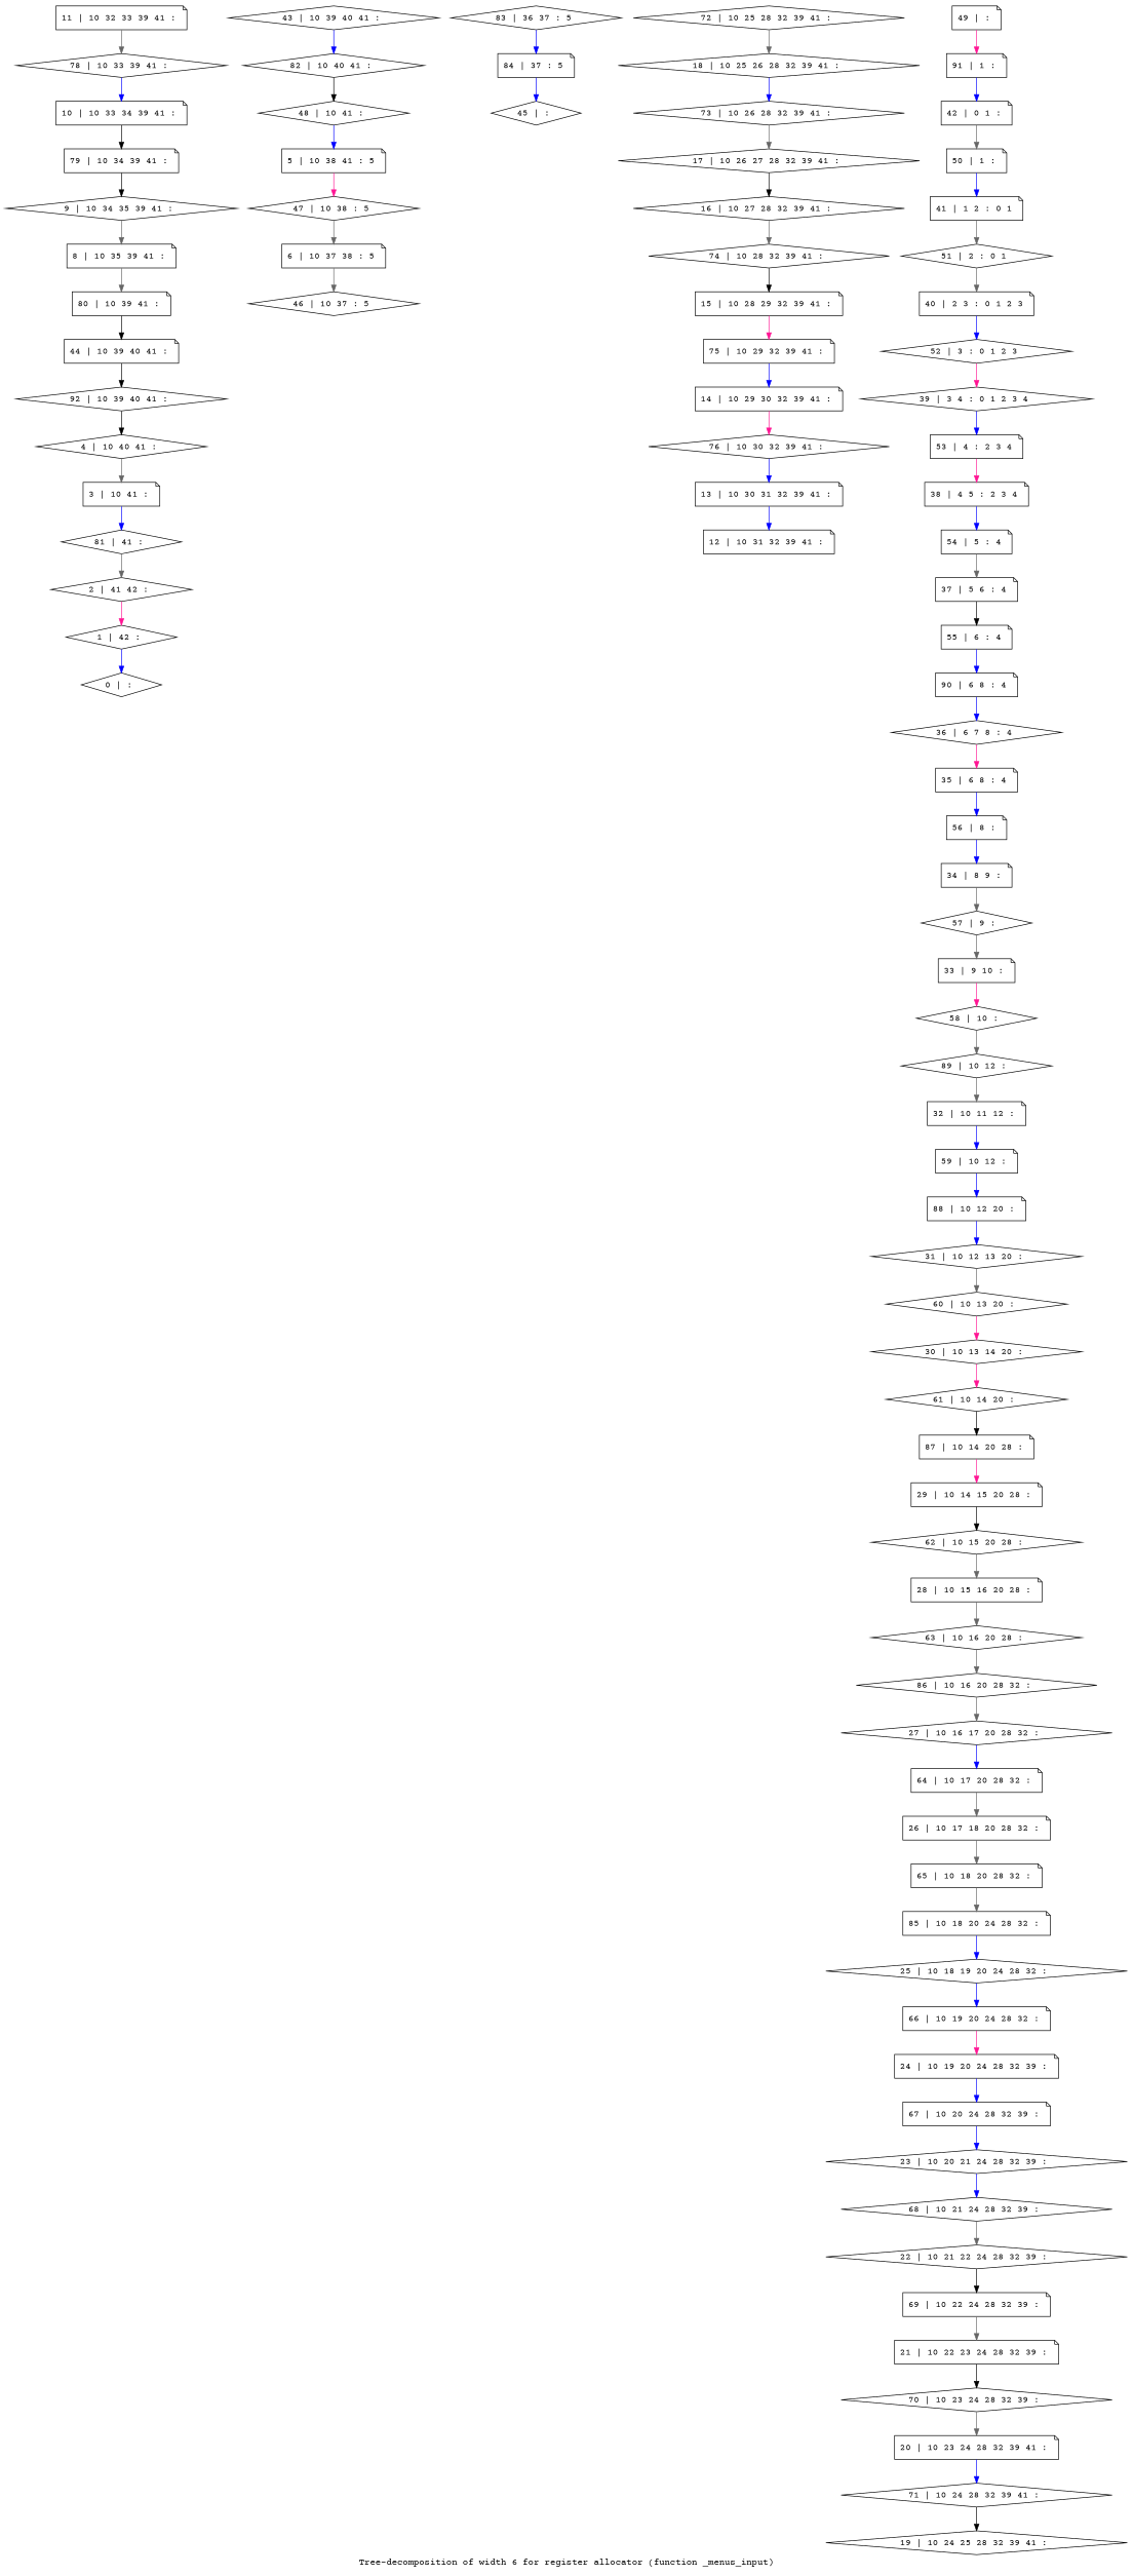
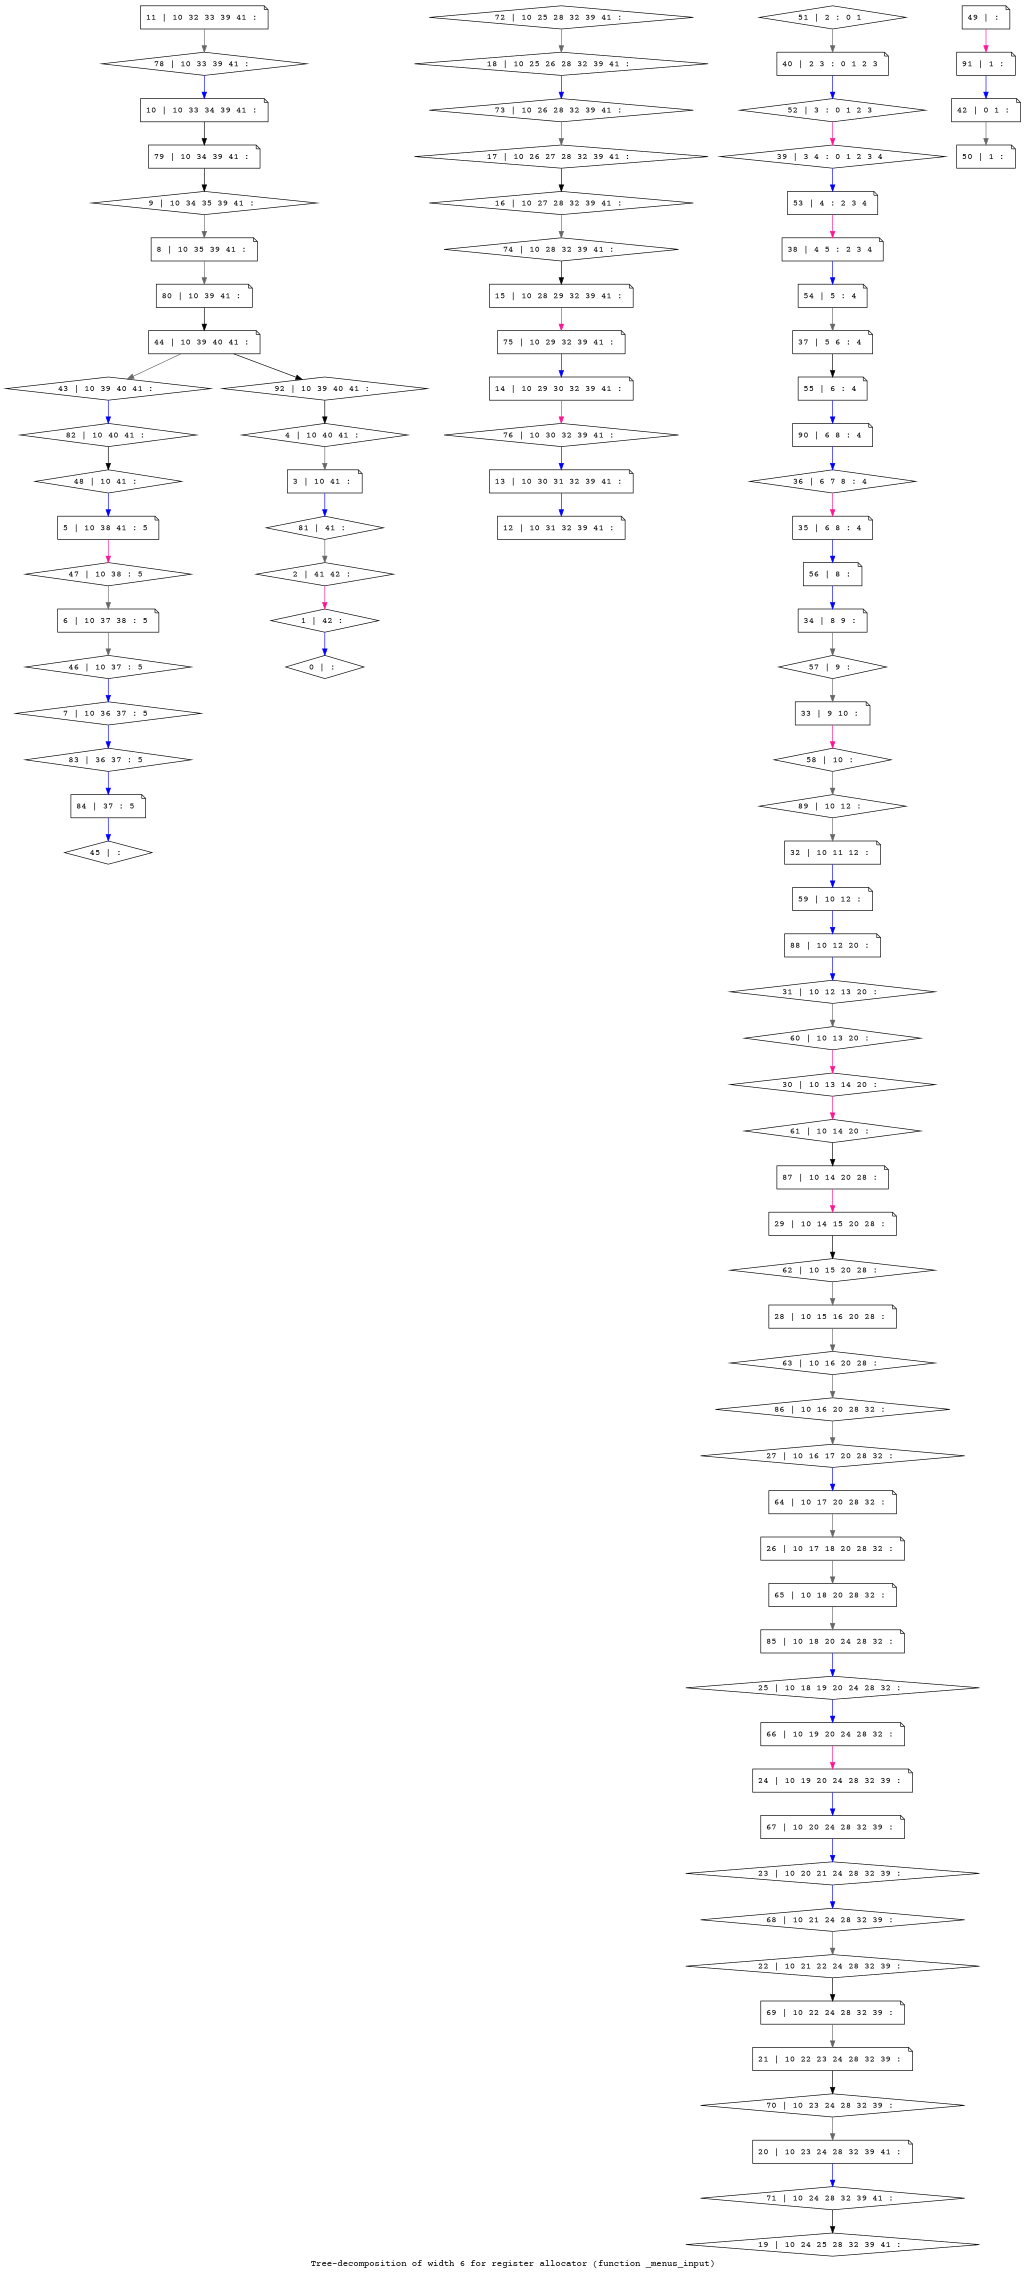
  digraph {
    fontname="Courier Prime"
    label="Tree-decomposition of width 6 for register allocator (function _menus_input)"
    node [fontname="Courier Prime" shape=note]
    edge [color=blue fontname="Courier Prime"]
    n1 [label="0 | : " shape=diamond]
    n2 [label="1 | 42 : " shape=diamond]
    n3 [label="2 | 41 42 : " shape=diamond]
    n4 [label="3 | 10 41 : "]
    n5 [label="81 | 41 : " shape=diamond]
    n6 [label="4 | 10 40 41 : " shape=diamond]
    n7 [label="5 | 10 38 41 : 5 "]
    n8 [label="47 | 10 38 : 5 " shape=diamond]
    n9 [label="6 | 10 37 38 : 5 "]
    n10 [label="46 | 10 37 : 5 " shape=diamond]
+   n11 [label="7 | 10 36 37 : 5 " shape=diamond]
    n12 [label="83 | 36 37 : 5 " shape=diamond]
    n13 [label="84 | 37 : 5 "]
    n14 [label="8 | 10 35 39 41 : "]
    n15 [label="80 | 10 39 41 : "]
    n16 [label="44 | 10 39 40 41 : "]
    n17 [label="9 | 10 34 35 39 41 : " shape=diamond]
    n18 [label="10 | 10 33 34 39 41 : "]
    n19 [label="79 | 10 34 39 41 : "]
    n20 [label="11 | 10 32 33 39 41 : "]
    n21 [label="78 | 10 33 39 41 : " shape=diamond]
    n22 [label="12 | 10 31 32 39 41 : "]
    n23 [label="13 | 10 30 31 32 39 41 : "]
    n24 [label="14 | 10 29 30 32 39 41 : "]
    n25 [label="76 | 10 30 32 39 41 : " shape=diamond]
    n26 [label="15 | 10 28 29 32 39 41 : "]
    n27 [label="75 | 10 29 32 39 41 : "]
    n28 [label="16 | 10 27 28 32 39 41 : " shape=diamond]
    n29 [label="74 | 10 28 32 39 41 : " shape=diamond]
    n30 [label="17 | 10 26 27 28 32 39 41 : " shape=diamond]
    n31 [label="18 | 10 25 26 28 32 39 41 : " shape=diamond]
    n32 [label="73 | 10 26 28 32 39 41 : " shape=diamond]
    n33 [label="19 | 10 24 25 28 32 39 41 : " shape=diamond]
    n34 [label="72 | 10 25 28 32 39 41 : " shape=diamond]
    n35 [label="20 | 10 23 24 28 32 39 41 : "]
    n36 [label="71 | 10 24 28 32 39 41 : " shape=diamond]
    n37 [label="21 | 10 22 23 24 28 32 39 : "]
    n38 [label="70 | 10 23 24 28 32 39 : " shape=diamond]
    n39 [label="22 | 10 21 22 24 28 32 39 : " shape=diamond]
    n40 [label="69 | 10 22 24 28 32 39 : "]
    n41 [label="23 | 10 20 21 24 28 32 39 : " shape=diamond]
    n42 [label="68 | 10 21 24 28 32 39 : " shape=diamond]
    n43 [label="24 | 10 19 20 24 28 32 39 : "]
    n44 [label="67 | 10 20 24 28 32 39 : "]
    n45 [label="25 | 10 18 19 20 24 28 32 : " shape=diamond]
    n46 [label="66 | 10 19 20 24 28 32 : "]
    n47 [label="26 | 10 17 18 20 28 32 : "]
    n48 [label="65 | 10 18 20 28 32 : "]
    n49 [label="85 | 10 18 20 24 28 32 : "]
    n50 [label="27 | 10 16 17 20 28 32 : " shape=diamond]
    n51 [label="64 | 10 17 20 28 32 : "]
    n52 [label="28 | 10 15 16 20 28 : "]
    n53 [label="63 | 10 16 20 28 : " shape=diamond]
    n54 [label="86 | 10 16 20 28 32 : " shape=diamond]
    n55 [label="29 | 10 14 15 20 28 : "]
    n56 [label="62 | 10 15 20 28 : " shape=diamond]
    n57 [label="30 | 10 13 14 20 : " shape=diamond]
    n58 [label="61 | 10 14 20 : " shape=diamond]
    n59 [label="87 | 10 14 20 28 : "]
    n60 [label="31 | 10 12 13 20 : " shape=diamond]
    n61 [label="60 | 10 13 20 : " shape=diamond]
    n62 [label="32 | 10 11 12 : "]
    n63 [label="59 | 10 12 : "]
    n64 [label="88 | 10 12 20 : "]
    n65 [label="33 | 9 10 : "]
    n66 [label="58 | 10 : " shape=diamond]
    n67 [label="89 | 10 12 : " shape=diamond]
    n68 [label="34 | 8 9 : "]
    n69 [label="57 | 9 : " shape=diamond]
    n70 [label="35 | 6 8 : 4 "]
    n71 [label="56 | 8 : "]
    n72 [label="36 | 6 7 8 : 4 " shape=diamond]
    n73 [label="37 | 5 6 : 4 "]
    n74 [label="55 | 6 : 4 "]
    n75 [label="90 | 6 8 : 4 "]
    n76 [label="38 | 4 5 : 2 3 4 "]
    n77 [label="54 | 5 : 4 "]
    n78 [label="39 | 3 4 : 0 1 2 3 4 " shape=diamond]
    n79 [label="53 | 4 : 2 3 4 "]
    n80 [label="40 | 2 3 : 0 1 2 3 "]
    n81 [label="52 | 3 : 0 1 2 3 " shape=diamond]
-   n82 [label="41 | 1 2 : 0 1 "]
    n83 [label="51 | 2 : 0 1 " shape=diamond]
    n84 [label="42 | 0 1 : "]
    n85 [label="50 | 1 : "]
    n86 [label="43 | 10 39 40 41 : " shape=diamond]
    n87 [label="82 | 10 40 41 : " shape=diamond]
    n88 [label="48 | 10 41 : " shape=diamond]
    n89 [label="92 | 10 39 40 41 : " shape=diamond]
    n90 [label="45 | : " shape=diamond]
    n91 [label="49 | : "]
    n92 [label="91 | 1 : "]
    n2 -> n1
    n3 -> n2 [color=deeppink]
    n4 -> n5
    n5 -> n3 [color=gray40]
    n6 -> n4 [color=gray40]
    n7 -> n8 [color=deeppink]
    n8 -> n9 [color=gray40]
    n9 -> n10 [color=gray40]
+   n10 -> n11
+   n11 -> n12
    n12 -> n13
    n13 -> n90
    n14 -> n15 [color=gray40]
    n15 -> n16 [color=black]
+   n16 -> n86 [color=gray40]
    n16 -> n89 [color=black]
    n17 -> n14 [color=gray40]
    n18 -> n19 [color=black]
    n19 -> n17 [color=black]
    n20 -> n21 [color=gray40]
    n21 -> n18
    n23 -> n22
    n24 -> n25 [color=deeppink]
    n25 -> n23
    n26 -> n27 [color=deeppink]
    n27 -> n24
    n28 -> n29 [color=gray40]
    n29 -> n26 [color=black]
    n30 -> n28 [color=black]
    n31 -> n32
    n32 -> n30 [color=gray40]
    n34 -> n31 [color=gray40]
    n35 -> n36
    n36 -> n33 [color=black]
    n37 -> n38 [color=black]
    n38 -> n35 [color=gray40]
    n39 -> n40 [color=black]
    n40 -> n37 [color=gray40]
    n41 -> n42
    n42 -> n39 [color=gray40]
    n43 -> n44
    n44 -> n41
    n45 -> n46
    n46 -> n43 [color=deeppink]
    n47 -> n48 [color=gray40]
    n48 -> n49 [color=gray40]
    n49 -> n45
    n50 -> n51
    n51 -> n47 [color=gray40]
    n52 -> n53 [color=gray40]
    n53 -> n54 [color=gray40]
    n54 -> n50 [color=gray40]
    n55 -> n56 [color=black]
    n56 -> n52 [color=gray40]
    n57 -> n58 [color=deeppink]
    n58 -> n59 [color=black]
    n59 -> n55 [color=deeppink]
    n60 -> n61 [color=gray40]
    n61 -> n57 [color=deeppink]
    n62 -> n63
    n63 -> n64
    n64 -> n60
    n65 -> n66 [color=deeppink]
    n66 -> n67 [color=gray40]
    n67 -> n62 [color=gray40]
    n68 -> n69 [color=gray40]
    n69 -> n65 [color=gray40]
    n70 -> n71
    n71 -> n68
    n72 -> n70 [color=deeppink]
    n73 -> n74 [color=black]
    n74 -> n75
    n75 -> n72
    n76 -> n77
    n77 -> n73 [color=gray40]
    n78 -> n79
    n79 -> n76 [color=deeppink]
    n80 -> n81
    n81 -> n78 [color=deeppink]
-   n82 -> n83 [color=gray40]
    n83 -> n80 [color=gray40]
    n84 -> n85 [color=gray40]
-   n85 -> n82
    n86 -> n87
    n87 -> n88 [color=black]
    n88 -> n7
    n89 -> n6 [color=black]
    n91 -> n92 [color=deeppink]
    n92 -> n84
  }
